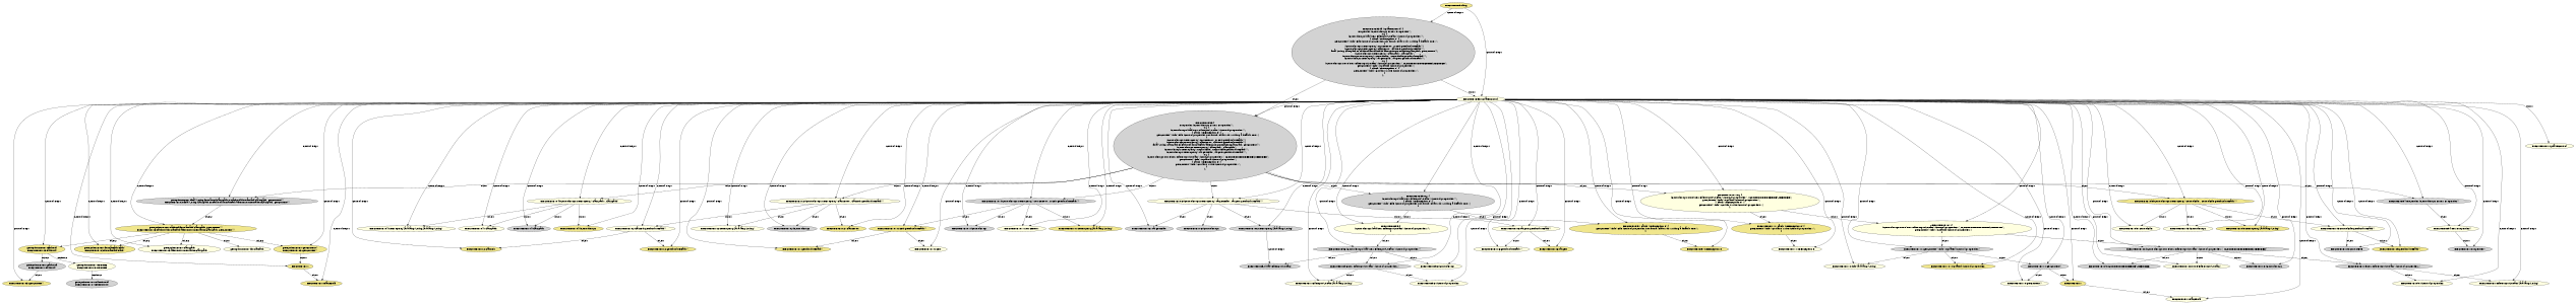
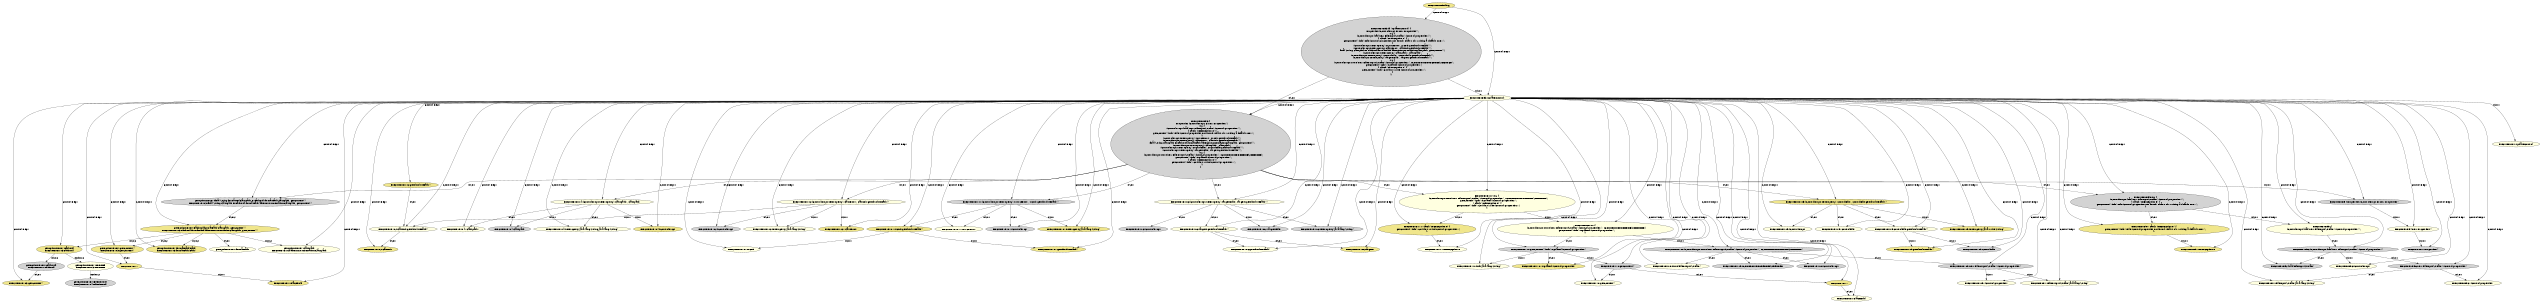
  digraph {
    node [fillcolor=lightyellow shape=ellipse style=filled]
    n1 [label="getOptions#?#7:UPDATE\nexecute#?#103:UPDATE"]
    n2 [fillcolor=lightgrey label="getOptions#?#7:FileListUtil\nexecute#?#104:FileListUtil"]
    n3 [fillcolor=khaki label="getOptions#?#7:PathUtil\nexecute#?#103:PathUtil"]
    n4 [fillcolor=lightgrey label="getOptions#?#-1:PathUtil\nexecute#?#-1:PathUtil"]
    n5 [fillcolor=khaki label="execute#?#103:getContext()"]
    n6 [fillcolor=khaki label="getOptions#?#7:PathUtil.formatPath(classpath, getContext())\nexecute#?#103:PathUtil.formatPath(afterInstrumentationClasspath, getContext())"]
    n7 [label="getOptions#?#7:formatPath"]
    n8 [fillcolor=khaki label="getOptions#?#7:formatPath(Path)\nexecute#?#103:formatPath(Path)"]
    n9 [label="getOptions#?#7:classpath\nexecute#?#103:afterInstrumentationClasspath"]
    n10 [fillcolor=khaki label="getOptions#?#7:getContext()\nexecute#?#103:getContext()"]
    n11 [fillcolor=khaki label="execute#?#-1:"]
    n12 [fillcolor=lightgrey label="getOptions#?#7:final String formattedClasspath = PathUtil.formatPath(classpath, getContext())\nexecute#?#103:final String classpath = PathUtil.formatPath(afterInstrumentationClasspath, getContext())"]
    n13 [fillcolor=khaki label="execute#?#-1:PlaceHold"]
    n14 [fillcolor=lightgrey label="execute#?#101:iControlProps"]
    n15 [fillcolor=lightgrey label="execute#?#-1:Properties()"]
    n16 [label="execute#?#104:iControlProps.setProperty(\"classpath\", classpath)"]
    n17 [label="execute#?#104:setProperty(java.lang.String,java.lang.String)"]
    n18 [label="execute#?#104:\"classpath\""]
    n19 [fillcolor=lightgrey label="execute#?#104:classpath"]
    n20 [fillcolor=khaki label="execute#?#104:iControlProps"]
    n21 [fillcolor=lightgrey label="execute#?#106:iControlProps"]
    n22 [label="execute#?#108:store(FileOutputStream)"]
    n23 [fillcolor=lightgrey label="execute#?#109:ICONTROL_PROPERTIES_HEADER"]
    n24 [label="execute#?#94:new Properties()"]
    n25 [label="execute#?#106:getAbsolutePath()"]
    n26 [fillcolor=lightgrey label="execute#?#93:\{\n    Properties iControlProps = new Properties();\n    try \{\n        iControlProps.load(new FileInputStream(\"icontrol.properties\"));\n    \} catch (IOException e) \{\n        getContext().info(\"File icontrol.properties not found. That's ok. Writing a default one.\");\n    \}\n    iControlProps.setProperty(\"sourceRoot\", srcDir.getAbsolutePath());\n    iControlProps.setProperty(\"classRoot\", classDir.getAbsolutePath());\n    final String classpath = PathUtil.formatPath(afterInstrumentationClasspath, getContext());\n    iControlProps.setProperty(\"classpath\", classpath);\n    iControlProps.setProperty(\"controlFile\", controlFile.getAbsolutePath());\n    iControlProps.setProperty(\"targetsFile\", targets.getAbsolutePath());\n    try \{\n        iControlProps.store(new FileOutputStream(\"icontrol.properties\"), ICONTROL_PROPERTIES_HEADER);\n        getContext().info(\"Updated icontrol.properties\");\n    \} catch (IOException e) \{\n        getContext().info(\"Couldn't write icontrol.properties.\");\n    \}\n\}"]
    n27 [label="execute#?#102:iControlProps.setProperty(\"classRoot\", classDir.getAbsolutePath())"]
    n28 [fillcolor=lightgrey label="execute#?#101:iControlProps.setProperty(\"sourceRoot\", srcDir.getAbsolutePath())"]
    n29 [label="execute#?#106:iControlProps.setProperty(\"targetsFile\", targets.getAbsolutePath())"]
    n30 [label="execute#?#107:try \{\n    iControlProps.store(new FileOutputStream(\"icontrol.properties\"), ICONTROL_PROPERTIES_HEADER);\n    getContext().info(\"Updated icontrol.properties\");\n\} catch (IOException e) \{\n    getContext().info(\"Couldn't write icontrol.properties.\");\n\}"]
    n31 [fillcolor=khaki label="execute#?#105:iControlProps.setProperty(\"controlFile\", controlFile.getAbsolutePath())"]
    n32 [fillcolor=lightgrey label="execute#?#95:try \{\n    iControlProps.load(new FileInputStream(\"icontrol.properties\"));\n\} catch (IOException e) \{\n    getContext().info(\"File icontrol.properties not found. That's ok. Writing a default one.\");\n\}"]
    n33 [fillcolor=lightgrey label="execute#?#94:Properties iControlProps = new Properties()"]
    n34 [label="execute#?#102:setProperty(java.lang.String)"]
    n35 [fillcolor=lightgrey label="execute#?#102:iControlProps"]
    n36 [label="execute#?#102:classDir.getAbsolutePath()"]
    n37 [fillcolor=khaki label="execute#?#102:\"classRoot\""]
    n38 [label="execute#?#101:\"sourceRoot\""]
    n39 [fillcolor=khaki label="execute#?#101:srcDir.getAbsolutePath()"]
    n40 [fillcolor=khaki label="execute#?#101:setProperty(java.lang.String)"]
    n41 [fillcolor=lightgrey label="execute#?#106:\"targetsFile\""]
    n42 [fillcolor=lightgrey label="execute#?#106:setProperty(java.lang.String)"]
    n43 [label="execute#?#106:targets.getAbsolutePath()"]
    n44 [fillcolor=khaki label="execute#?#111: catch (IOException e) \{\n    getContext().info(\"Couldn't write icontrol.properties.\");\n\}"]
    n45 [label="execute#?#107:\{\n    iControlProps.store(new FileOutputStream(\"icontrol.properties\"), ICONTROL_PROPERTIES_HEADER);\n    getContext().info(\"Updated icontrol.properties\");\n\}"]
    n46 [label="execute#?#105:\"controlFile\""]
    n47 [label="execute#?#105:iControlProps"]
    n48 [label="execute#?#105:controlFile.getAbsolutePath()"]
-   n49 [fillcolor=khaki label="execute#?#105:setProperty(java.lang.String)"]
+   n49 [fillcolor=khaki label="execute#?#105:setProperty(java.write.String)"]
    n50 [label="execute#?#95:\{\n    iControlProps.load(new FileInputStream(\"icontrol.properties\"));\n\}"]
    n51 [fillcolor=khaki label="execute#?#97: catch (IOException e) \{\n    getContext().info(\"File icontrol.properties not found. That's ok. Writing a default one.\");\n\}"]
    n52 [label="execute#?#111:IOException e"]
    n53 [fillcolor=khaki label="execute#?#5:dirty"]
    n54 [label="execute#?#93:updateIcontrol"]
    n55 [fillcolor=lightgrey label="execute#?#93:if (updateIcontrol) \{\n    Properties iControlProps = new Properties();\n    try \{\n        iControlProps.load(new FileInputStream(\"icontrol.properties\"));\n    \} catch (IOException e) \{\n        getContext().info(\"File icontrol.properties not found. That's ok. Writing a default one.\");\n    \}\n    iControlProps.setProperty(\"sourceRoot\", srcDir.getAbsolutePath());\n    iControlProps.setProperty(\"classRoot\", classDir.getAbsolutePath());\n    final String classpath = PathUtil.formatPath(afterInstrumentationClasspath, getContext());\n    iControlProps.setProperty(\"classpath\", classpath);\n    iControlProps.setProperty(\"controlFile\", controlFile.getAbsolutePath());\n    iControlProps.setProperty(\"targetsFile\", targets.getAbsolutePath());\n    try \{\n        iControlProps.store(new FileOutputStream(\"icontrol.properties\"), ICONTROL_PROPERTIES_HEADER);\n        getContext().info(\"Updated icontrol.properties\");\n    \} catch (IOException e) \{\n        getContext().info(\"Couldn't write icontrol.properties.\");\n    \}\n\}"]
    n56 [fillcolor=lightgrey label="execute#?#96:iControlProps.load(new FileInputStream(\"icontrol.properties\"))"]
    n57 [fillcolor=khaki label="execute#?#102:getAbsolutePath()"]
    n58 [label="execute#?#-1:updateIcontrol"]
    n59 [label="execute#?#-1:PlaceHold"]
    n60 [fillcolor=khaki label="execute#?#102:classDir"]
    n61 [label="execute#?#-1:FileInputStream(java.lang.String)"]
    n62 [fillcolor=lightgrey label="execute#?#110:getContext().info(\"Updated icontrol.properties\")"]
    n63 [fillcolor=lightgrey label="execute#?#92:load(FileInputStream)"]
    n64 [label="execute#?#109:\"icontrol.properties\""]
    n65 [fillcolor=lightgrey label="execute#?#96:new FileInputStream(\"icontrol.properties\")"]
    n66 [label="execute#?#110:info(java.lang.String)"]
    n67 [fillcolor=khaki label="execute#?#110:\"Updated icontrol.properties\""]
    n68 [fillcolor=khaki label="execute#?#105:getAbsolutePath()"]
    n69 [fillcolor=lightgrey label="execute#?#109:new FileOutputStream(\"icontrol.properties\")"]
    n70 [fillcolor=lightgrey label="execute#?#105:controlFile"]
    n71 [label="execute#?#96:\"icontrol.properties\""]
    n72 [label="execute#?#110:getContext()"]
    n73 [label="execute#?#101:srcDir"]
    n74 [label="execute#?#96:iControlProps"]
    n75 [fillcolor=lightgrey label="execute#?#110:getContext()"]
    n76 [fillcolor=khaki label="execute#?#-1:"]
    n77 [fillcolor=khaki label="execute#?#97:IOException e"]
    n78 [fillcolor=lightgrey label="execute#?#108:iControlProps"]
    n79 [label="execute#?#-1:FileOutputStream(java.lang.String)"]
    n80 [fillcolor=khaki label="execute#?#106:targets"]
    n81 [fillcolor=lightgrey label="execute#?#108:iControlProps.store(new FileOutputStream(\"icontrol.properties\"), ICONTROL_PROPERTIES_HEADER)"]
    n82 [fillcolor=khaki label="execute#?#101:getAbsolutePath()"]
    n1 -> n2 [label="Action:2"]
    n3 -> n1 [label="Action:2"]
    n3 -> n4 [label="AST:2"]
    n4 -> n5 [label="AST:1"]
    n6 -> n3 [label="AST:2"]
    n6 -> n7 [label="AST:1"]
    n6 -> n8 [label="AST:2"]
    n6 -> n9 [label="AST:2"]
    n6 -> n10 [label="AST:2"]
    n10 -> n11 [label="AST:1"]
    n11 -> n13 [label="AST:1"]
    n12 -> n6 [label="AST:2"]
    n16 -> n17 [label="AST:1"]
    n16 -> n18 [label="AST:1"]
    n16 -> n19 [label="AST:1"]
    n16 -> n20 [label="AST:1"]
    n24 -> n15 [label="AST:1"]
    n26 -> n12 [label="AST:1"]
    n26 -> n16 [label="AST:1"]
    n26 -> n27 [label="AST:1"]
    n26 -> n28 [label="AST:1"]
    n26 -> n29 [label="AST:1"]
    n26 -> n30 [label="AST:1"]
    n26 -> n31 [label="AST:1"]
    n26 -> n32 [label="AST:1"]
    n26 -> n33 [label="AST:1"]
    n27 -> n34 [label="AST:1"]
    n27 -> n35 [label="AST:1"]
    n27 -> n36 [label="AST:1"]
    n27 -> n37 [label="AST:1"]
    n28 -> n14 [label="AST:1"]
    n28 -> n38 [label="AST:1"]
    n28 -> n39 [label="AST:1"]
    n28 -> n40 [label="AST:1"]
    n29 -> n21 [label="AST:1"]
    n29 -> n41 [label="AST:1"]
    n29 -> n42 [label="AST:1"]
    n29 -> n43 [label="AST:1"]
    n30 -> n44 [label="AST:1"]
    n30 -> n45 [label="AST:1"]
    n31 -> n46 [label="AST:1"]
    n31 -> n47 [label="AST:1"]
    n31 -> n48 [label="AST:1"]
    n31 -> n49 [label="AST:1"]
    n32 -> n50 [label="AST:1"]
    n32 -> n51 [label="AST:1"]
    n33 -> n24 [label="AST:1"]
-   n36 -> n57 [label="AST:1"]
+   n57 -> n36 [label="AST:1"]
    n36 -> n60 [label="AST:1"]
    n39 -> n73 [label="AST:1"]
    n39 -> n82 [label="AST:1"]
    n43 -> n25 [label="AST:1"]
    n43 -> n80 [label="AST:1"]
    n44 -> n52 [label="AST:1"]
    n45 -> n62 [label="AST:1"]
    n45 -> n81 [label="AST:1"]
    n48 -> n68 [label="AST:1"]
    n48 -> n70 [label="AST:1"]
    n50 -> n56 [label="AST:1"]
    n51 -> n77 [label="AST:1"]
    n53 -> n54 [label="Control Dep:1"]
    n53 -> n55 [label="Control Dep:1"]
    n54 -> n3 [label="Control Dep:1"]
    n54 -> n5 [label="Control Dep:1"]
    n54 -> n6 [label="Control Dep:1"]
    n54 -> n8 [label="Control Dep:1"]
    n54 -> n9 [label="Control Dep:1"]
    n54 -> n10 [label="Control Dep:1"]
    n54 -> n11 [label="Control Dep:1"]
    n54 -> n12 [label="Control Dep:1"]
    n54 -> n13 [label="Control Dep:1"]
    n54 -> n14 [label="Control Dep:1"]
    n54 -> n15 [label="Control Dep:1"]
    n54 -> n16 [label="Control Dep:1"]
    n54 -> n17 [label="Control Dep:1"]
    n54 -> n18 [label="Control Dep:1"]
    n54 -> n19 [label="Control Dep:1"]
    n54 -> n20 [label="Control Dep:1"]
    n54 -> n22 [label="Control Dep:1"]
    n54 -> n23 [label="Control Dep:1"]
    n54 -> n24 [label="Control Dep:1"]
    n54 -> n25 [label="Control Dep:1"]
    n54 -> n26 [label="Control Dep:1"]
    n54 -> n27 [label="Control Dep:1"]
    n54 -> n28 [label="Control Dep:1"]
    n54 -> n29 [label="Control Dep:1"]
    n54 -> n30 [label="Control Dep:1"]
    n54 -> n31 [label="Control Dep:1"]
    n54 -> n32 [label="Control Dep:1"]
    n54 -> n33 [label="Control Dep:1"]
    n54 -> n34 [label="Control Dep:1"]
    n54 -> n35 [label="Control Dep:1"]
    n54 -> n36 [label="Control Dep:1"]
    n54 -> n37 [label="Control Dep:1"]
    n54 -> n38 [label="Control Dep:1"]
    n54 -> n39 [label="Control Dep:1"]
    n54 -> n40 [label="Control Dep:1"]
    n54 -> n41 [label="Control Dep:1"]
    n54 -> n42 [label="Control Dep:1"]
    n54 -> n43 [label="Control Dep:1"]
    n54 -> n44 [label="Control Dep:1"]
    n54 -> n45 [label="Control Dep:1"]
    n54 -> n46 [label="Control Dep:1"]
    n54 -> n47 [label="Control Dep:1"]
    n54 -> n48 [label="Control Dep:1"]
    n54 -> n49 [label="Control Dep:1"]
    n54 -> n50 [label="Control Dep:1"]
    n54 -> n51 [label="Control Dep:1"]
    n54 -> n52 [label="Control Dep:1"]
    n54 -> n56 [label="Control Dep:1"]
    n54 -> n57 [label="Control Dep:1"]
    n54 -> n58 [label="AST:1"]
    n54 -> n59 [label="Control Dep:1"]
    n54 -> n60 [label="Control Dep:1"]
    n54 -> n61 [label="Control Dep:1"]
    n54 -> n62 [label="Control Dep:1"]
-   n42 -> n63 [label="Control Dep:1"]
+   n54 -> n63 [label="Control Dep:1"]
    n54 -> n64 [label="Control Dep:1"]
    n54 -> n65 [label="Control Dep:1"]
    n54 -> n66 [label="Control Dep:1"]
    n54 -> n67 [label="Control Dep:1"]
    n54 -> n68 [label="Control Dep:1"]
    n54 -> n69 [label="Control Dep:1"]
    n54 -> n70 [label="Control Dep:1"]
    n54 -> n71 [label="Control Dep:1"]
    n54 -> n72 [label="Control Dep:1"]
    n54 -> n73 [label="Control Dep:1"]
    n54 -> n74 [label="Control Dep:1"]
    n54 -> n75 [label="Control Dep:1"]
    n54 -> n76 [label="Control Dep:1"]
    n54 -> n77 [label="Control Dep:1"]
    n54 -> n78 [label="Control Dep:1"]
    n54 -> n79 [label="Control Dep:1"]
    n54 -> n80 [label="Control Dep:1"]
    n54 -> n81 [label="Control Dep:1"]
    n54 -> n82 [label="Control Dep:1"]
    n55 -> n26 [label="AST:1"]
    n55 -> n54 [label="AST:1"]
    n56 -> n63 [label="AST:1"]
    n56 -> n65 [label="AST:1"]
    n56 -> n74 [label="AST:1"]
    n62 -> n66 [label="AST:1"]
    n62 -> n67 [label="AST:1"]
    n62 -> n75 [label="AST:1"]
    n65 -> n61 [label="AST:1"]
    n65 -> n71 [label="AST:1"]
    n69 -> n64 [label="AST:1"]
    n69 -> n79 [label="AST:1"]
    n75 -> n72 [label="AST:1"]
    n75 -> n76 [label="AST:1"]
    n76 -> n59 [label="AST:1"]
    n81 -> n22 [label="AST:1"]
    n81 -> n23 [label="AST:1"]
    n81 -> n69 [label="AST:1"]
    n81 -> n78 [label="AST:1"]
  }
